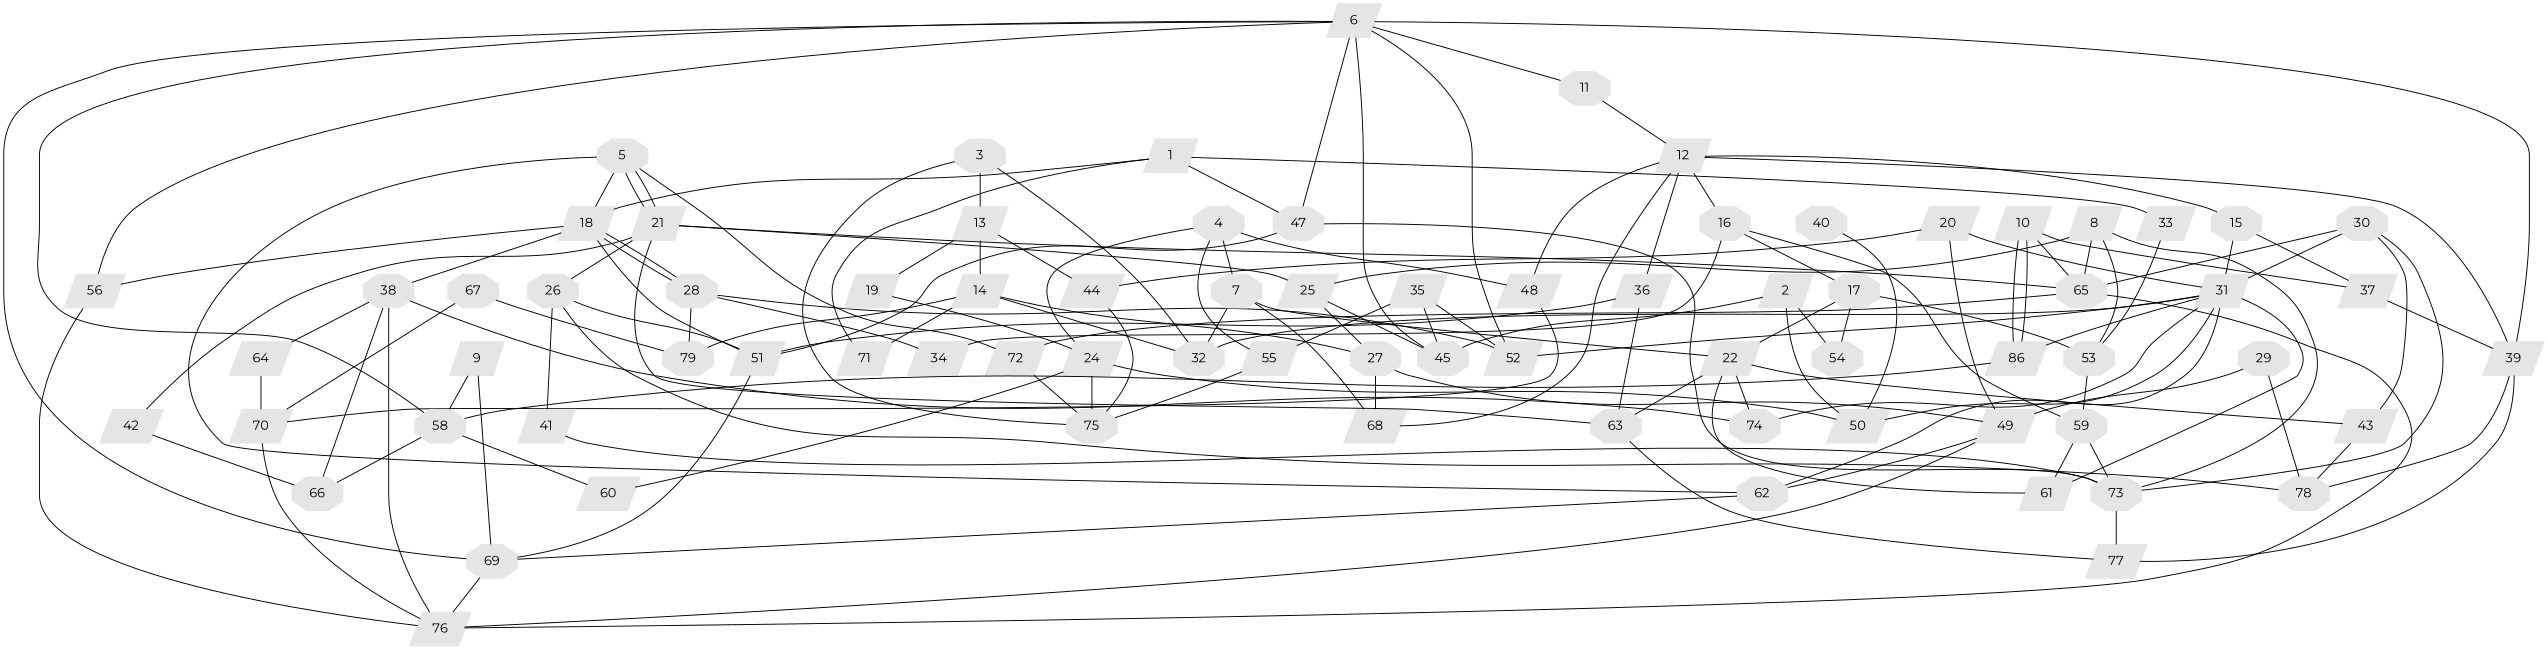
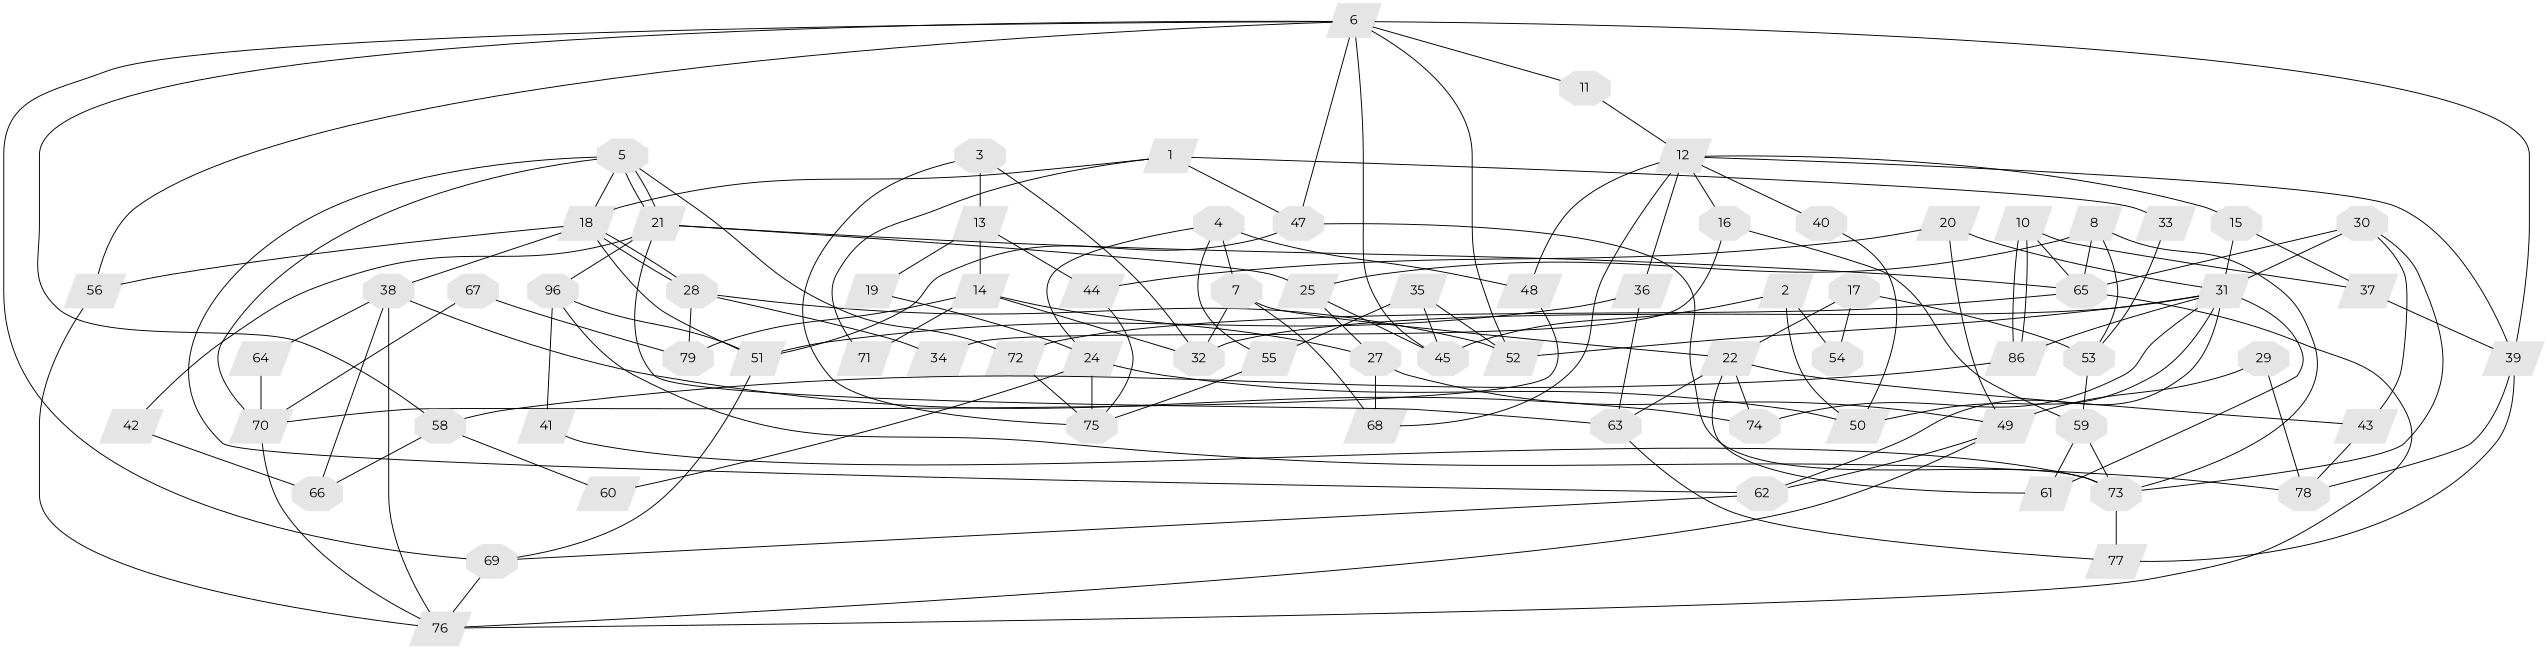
  graph {
    fontname=Montserrat
    node [color=gray90 fontname=Montserrat shape=parallelogram style=filled]
    edge [fontname=Montserrat]
    1
    18
    33
    47 [shape=octagon]
    71
    56
    28 [shape=octagon]
    38 [shape=octagon]
    51
    53 [shape=octagon]
    73 [shape=octagon]
    45 [shape=octagon]
    2
    50
    54 [shape=octagon]
    3 [shape=octagon]
    13
    32 [shape=octagon]
    75 [shape=octagon]
    14
    19
    44
    4 [shape=octagon]
    7 [shape=octagon]
    24
    48
    55
    22
    68
    60
    70
    5 [shape=octagon]
    21
    62 [shape=octagon]
    72
    25
    65 [shape=octagon]
-   26 [shape=octagon]
+   26 [shape=octagon label=96]
    42
    63 [shape=octagon]
    69 [shape=octagon]
    76
    6
    11 [shape=octagon]
    39
    52
    58 [shape=octagon]
    12
    78 [shape=octagon]
    77
    66 [shape=octagon]
    43
    61
    74 [shape=octagon]
    8
    27 [shape=octagon]
    59 [shape=octagon]
-   9
    10
    37
    n61 [label=86]
    15 [shape=octagon]
    16 [shape=octagon]
    36
    40 [shape=octagon]
    31
    17 [shape=octagon]
    34
    79 [shape=octagon]
    49
    64
    20
    41
    29 [shape=octagon]
    30 [shape=octagon]
    35
    67 [shape=octagon]
    1 -- 18
    1 -- 33
    1 -- 47
    1 -- 71
    18 -- 56
    18 -- 28
    18 -- 28
    18 -- 38
    18 -- 51
    33 -- 53
    47 -- 51
    47 -- 73
    56 -- 76
    28 -- 52
    28 -- 34
    28 -- 79
    38 -- 76
    38 -- 66
    38 -- 74
    38 -- 64
    51 -- 69
    53 -- 59
    73 -- 77
    2 -- 45
    2 -- 50
    2 -- 54
    3 -- 13
    3 -- 32
    3 -- 75
    13 -- 14
    13 -- 19
    13 -- 44
    14 -- 71
    14 -- 32
    14 -- 27
    14 -- 79
    19 -- 24
    44 -- 75
    4 -- 7
    4 -- 24
    4 -- 48
    4 -- 55
    7 -- 32
    7 -- 22
    7 -- 68
    24 -- 50
    24 -- 75
    24 -- 60
    48 -- 70
    55 -- 75
    22 -- 63
    22 -- 43
    22 -- 61
    22 -- 74
    70 -- 76
    5 -- 18
+   5 -- 70
    5 -- 21
    5 -- 21
    5 -- 62
    5 -- 72
    21 -- 25
    21 -- 65
    21 -- 26
    21 -- 42
    21 -- 63
    62 -- 69
    72 -- 75
    25 -- 45
    25 -- 27
    65 -- 72
    65 -- 76
    26 -- 51
    26 -- 78
    26 -- 41
    42 -- 66
    63 -- 77
    69 -- 76
    6 -- 47
    6 -- 56
    6 -- 45
    6 -- 69
    6 -- 11
    6 -- 39
    6 -- 52
    6 -- 58
    11 -- 12
    39 -- 78
    39 -- 77
    58 -- 60
    58 -- 66
    12 -- 48
    12 -- 68
    12 -- 39
    12 -- 15
    12 -- 16
    12 -- 36
+   12 -- 40
    43 -- 78
    8 -- 53
    8 -- 73
    8 -- 25
    8 -- 65
    27 -- 68
    27 -- 49
    59 -- 73
    59 -- 61
-   9 -- 69
-   9 -- 58
    10 -- 65
    10 -- 37
    10 -- n61
    10 -- n61
    37 -- 39
    n61 -- 58
    15 -- 37
    15 -- 31
    16 -- 59
-   16 -- 17
    16 -- 34
    36 -- 51
    36 -- 63
    40 -- 50
    31 -- 50
    31 -- 32
    31 -- 62
    31 -- 52
    31 -- 61
    31 -- 74
    31 -- n61
    17 -- 53
    17 -- 54
    17 -- 22
    49 -- 62
    49 -- 76
    64 -- 70
    20 -- 44
    20 -- 31
    20 -- 49
    41 -- 73
    29 -- 78
    29 -- 49
    30 -- 73
    30 -- 65
    30 -- 43
    30 -- 31
    35 -- 45
    35 -- 55
    35 -- 52
    67 -- 70
    67 -- 79
  }
